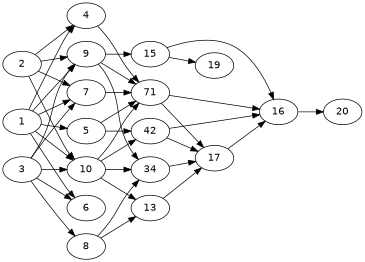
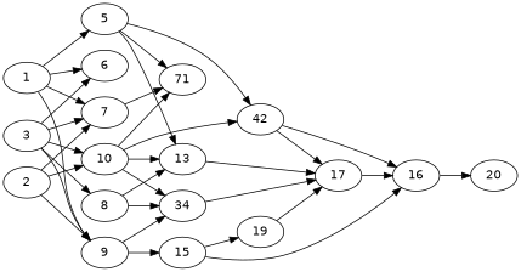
  digraph {
    fontname="DejaVu Sans"
    rankdir=LR
    node [alpha=0.12 fontname="DejaVu Sans"]
    edge [fontname="DejaVu Sans"]
    1 [expect_size=36192256]
-   4 [alpha=0.03 expect_size=47895552]
    5 [alpha=0.13 expect_size=26414080]
    6 [alpha=0.10 expect_size=12828672]
    7 [alpha=0.20 expect_size=13680640]
    9 [alpha=0.15 expect_size=38303744]
    10 [alpha=0.01 expect_size=26254336]
    n8 [alpha=0.16 expect_size=24020992 label=71]
    n9 [alpha=0.11 expect_size=51313664 label=42]
    13 [expect_size=36868096]
    n11 [expect_size=37585920 label=34]
    15 [alpha=0.00 expect_size=45691904]
    16 [alpha=0.14 expect_size=29010944]
    17 [alpha=0.13 expect_size=5653504]
    19 [alpha=0.08 expect_size=33213440]
    2 [alpha=0.14 expect_size=42115072]
    3 [alpha=0.00 expect_size=43256832]
    8 [expect_size=40890368]
    20 [alpha=0.18 expect_size=21144576]
-   1 -> 4
    1 -> 5
    1 -> 6
    1 -> 7
    1 -> 9
-   1 -> 10
-   4 -> n8
    5 -> n8
    5 -> n9
+   5 -> 13
    7 -> n8
-   9 -> n8
    9 -> n11
    9 -> 15
    10 -> n8
    10 -> n9
    10 -> 13
    10 -> n11
-   n8 -> 16
-   n8 -> 17
+   19 -> 17
    n9 -> 16
    n9 -> 17
    13 -> 17
    n11 -> 17
    15 -> 16
    15 -> 19
    16 -> 20
    17 -> 16
-   2 -> 4
    2 -> 7
    2 -> 9
    2 -> 10
    3 -> 6
    3 -> 7
    3 -> 9
    3 -> 10
    3 -> 8
    8 -> 13
    8 -> n11
  }
